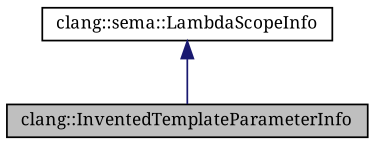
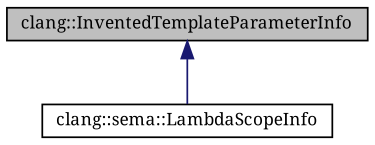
  digraph {
    fontname="Noto Serif"
    node [color=black fontname="Noto Serif" fontsize=10 shape=record]
    n1 [fillcolor=grey75 fontcolor=black height=0.2 label="clang::InventedTemplateParameterInfo" style=filled width=0.4]
    n2 [height=0.2 label="clang::sema::LambdaScopeInfo" width=0.4]
-   n2 -> n1 [color=midnightblue dir=back fontname="Noto Serif" fontsize=10 labelfontname=Helvetica labelfontsize=10 style=solid]
+   n1 -> n2 [color=midnightblue dir=back fontname="Noto Serif" fontsize=10 labelfontname=Helvetica labelfontsize=10 style=solid]
  }
